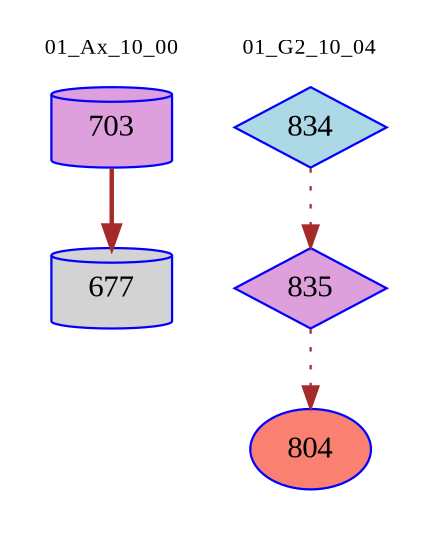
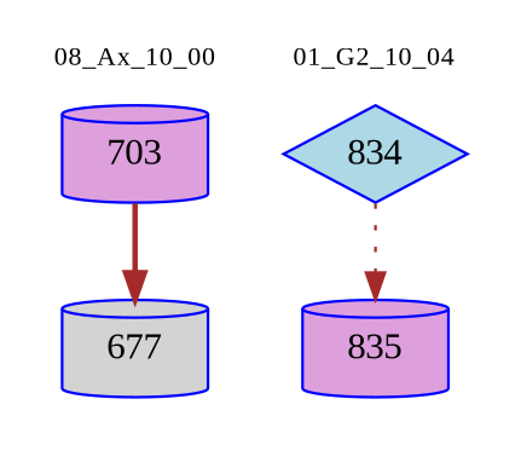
  digraph {
    fontname="Liberation Serif"
    node [color=blue fillcolor=plum fontname="Liberation Serif" shape=cylinder style=filled]
    edge [color=brown fontname="Liberation Serif" style=dotted]
    n1 [label=703]
    n2 [fillcolor=lightgrey label=677]
    n3 [fillcolor=lightblue label=834 shape=diamond]
-   n4 [label=835 shape=diamond]
-   n5 [fillcolor=salmon label=804 shape=ellipse]
+   n4 [label=835]
    subgraph cluster_1 {
      color=white
      fontsize=10
-     label="01_Ax_10_00"
+     label="08_Ax_10_00"
      n1
      n2
    }
    subgraph cluster_2 {
      color=white
      fontsize=10
      label="01_G2_10_04"
      n3
      n4
-     n5
    }
    n1 -> n2 [style=bold]
    n3 -> n4
-   n4 -> n5
  }
